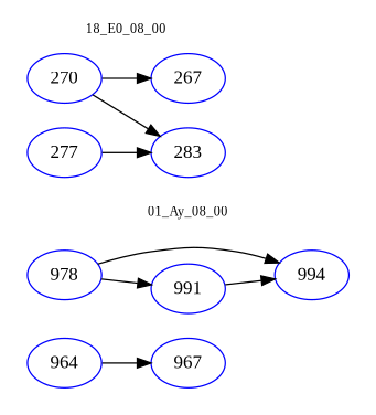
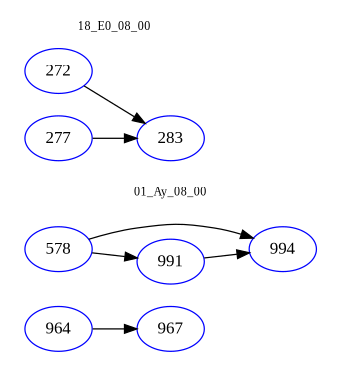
  digraph {
    fontname="Liberation Serif"
    rankdir=LR
    node [color=blue fontname="Liberation Serif"]
    edge [color=black fontname="Liberation Serif"]
-   n1 [label=978]
+   n1 [label=578]
    n2 [label=991]
    n3 [label=964]
    n4 [label=994]
    n5 [label=967]
-   n6 [label=270]
-   n7 [label=267]
+   n6 [label=272]
    n8 [label=283]
    n9 [label=277]
    subgraph cluster_1 {
      color=white
      fontsize=10
      label="01_Ay_08_00"
      n1
      n2
      n3
      n4
      n5
    }
    subgraph cluster_2 {
      color=white
      fontsize=10
      label="18_E0_08_00"
      n6
-     n7
      n8
      n9
    }
    n1 -> n2
    n1 -> n4
    n2 -> n4
    n3 -> n5
-   n6 -> n7
    n6 -> n8
    n9 -> n8
  }
